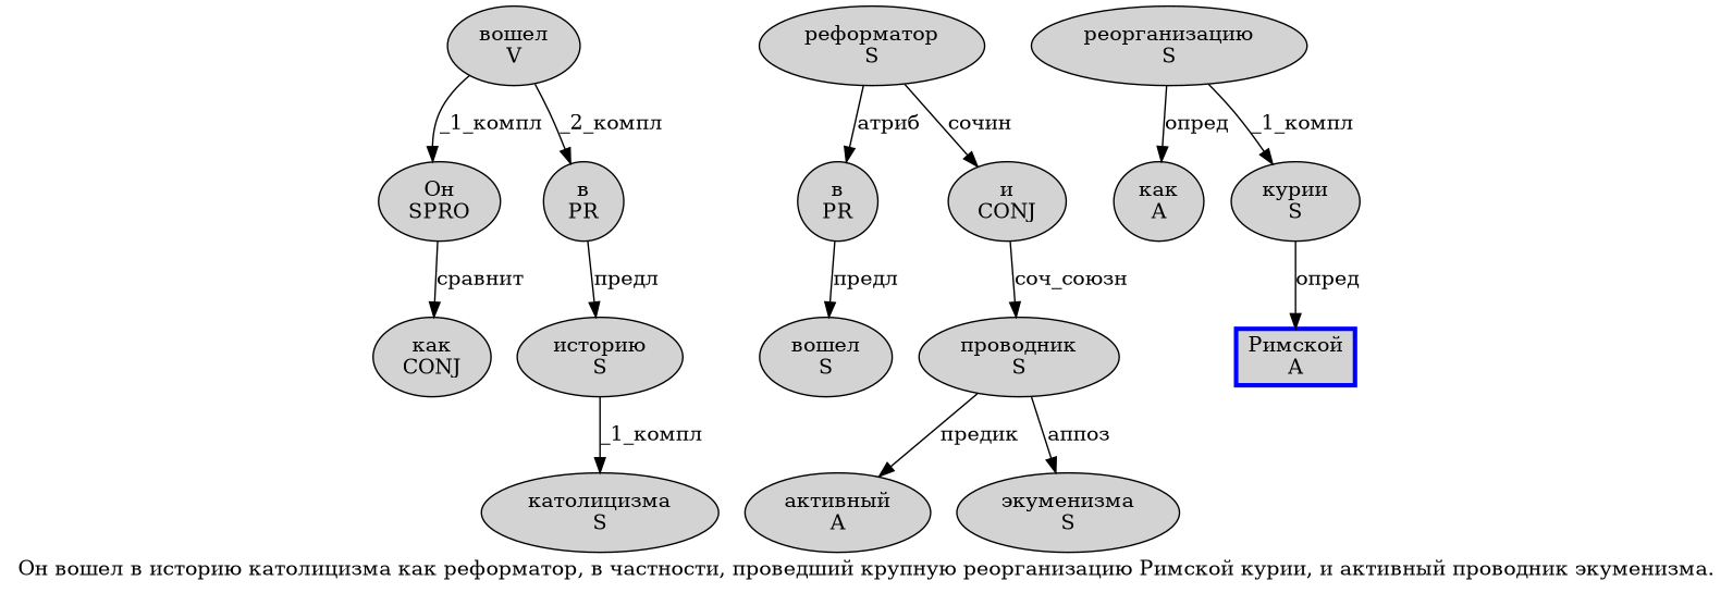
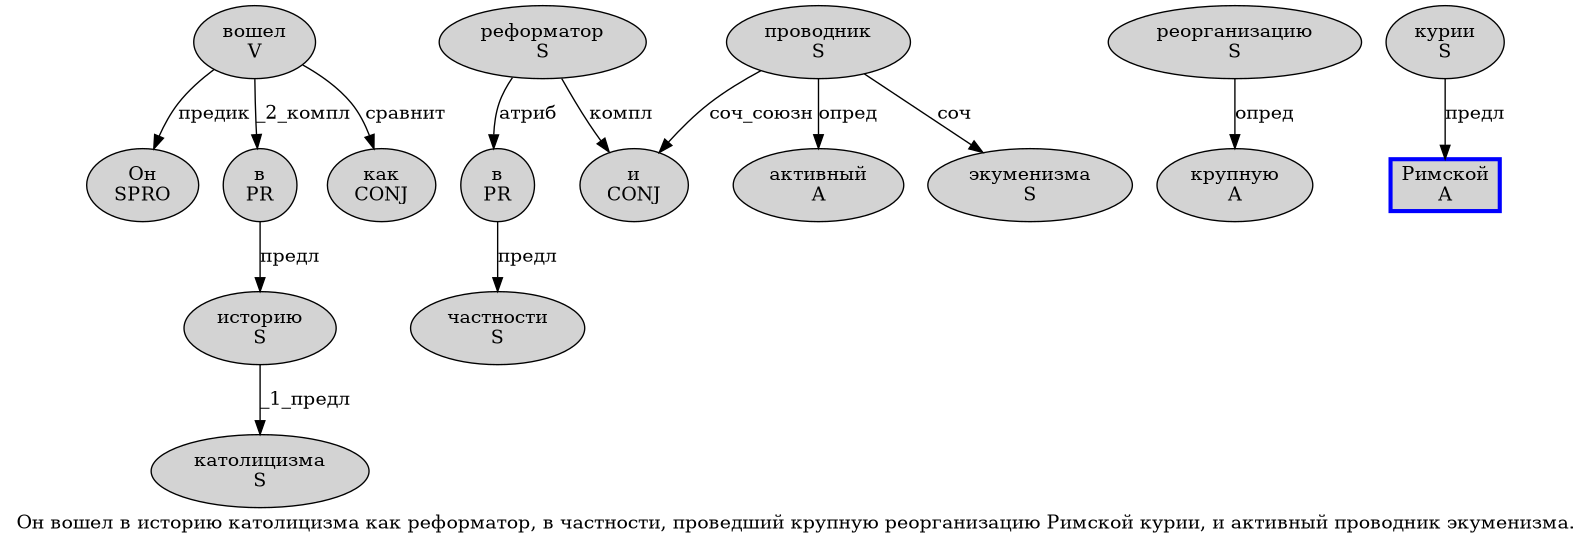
  digraph {
    label="Он вошел в историю католицизма как реформатор, в частности, проведший крупную реорганизацию Римской курии, и активный проводник экуменизма."
    node [fillcolor=lightgray penwidth=1 shape=ellipse style=filled]
    n1 [label="Он\nSPRO"]
    n2 [label="вошел\nV"]
    n3 [label="в\nPR"]
    n4 [label="как\nCONJ"]
    n5 [label="историю\nS"]
    n6 [label="католицизма\nS"]
    n7 [label="реформатор\nS"]
    n8 [label="в\nPR"]
    n9 [label="и\nCONJ"]
-   n10 [label="вошел\nS"]
+   n10 [label="частности\nS"]
    n11 [label="проводник\nS"]
    n12 [label="реорганизацию\nS"]
-   n13 [label="как\nA"]
+   n13 [label="крупную\nA"]
    n14 [label="курии\nS"]
    n15 [color=blue label="Римской\nA" penwidth=3 shape=box]
    n16 [label="активный\nA"]
    n17 [label="экуменизма\nS"]
-   n2 -> n1 [label="_1_компл"]
+   n2 -> n1 [label="предик"]
    n2 -> n3 [label="_2_компл"]
-   n1 -> n4 [label="сравнит"]
+   n2 -> n4 [label="сравнит"]
    n3 -> n5 [label="предл"]
-   n5 -> n6 [label="_1_компл"]
+   n5 -> n6 [label="_1_предл"]
    n7 -> n8 [label="атриб"]
-   n7 -> n9 [label="сочин"]
+   n7 -> n9 [label="компл"]
    n8 -> n10 [label="предл"]
-   n9 -> n11 [label="соч_союзн"]
-   n11 -> n16 [label="предик"]
-   n11 -> n17 [label="аппоз"]
+   n11 -> n9 [label="соч_союзн"]
+   n11 -> n16 [label="опред"]
+   n11 -> n17 [label="соч"]
    n12 -> n13 [label="опред"]
-   n12 -> n14 [label="_1_компл"]
-   n14 -> n15 [label="опред"]
+   n14 -> n15 [label="предл"]
  }
